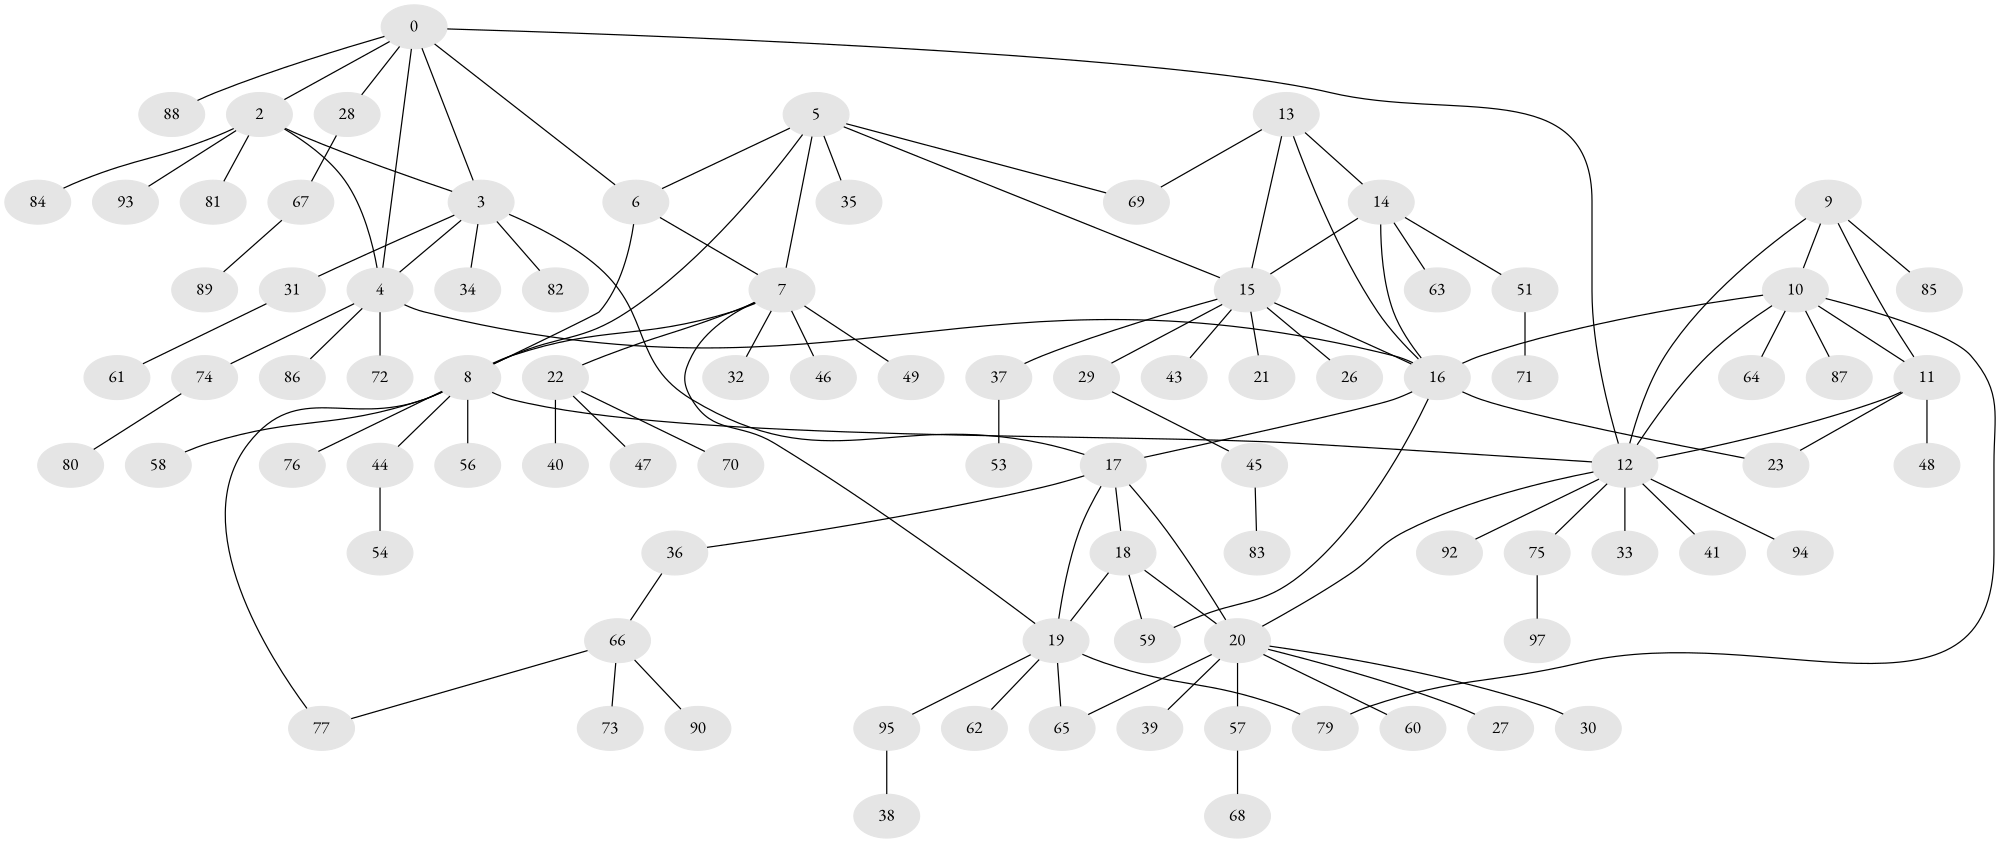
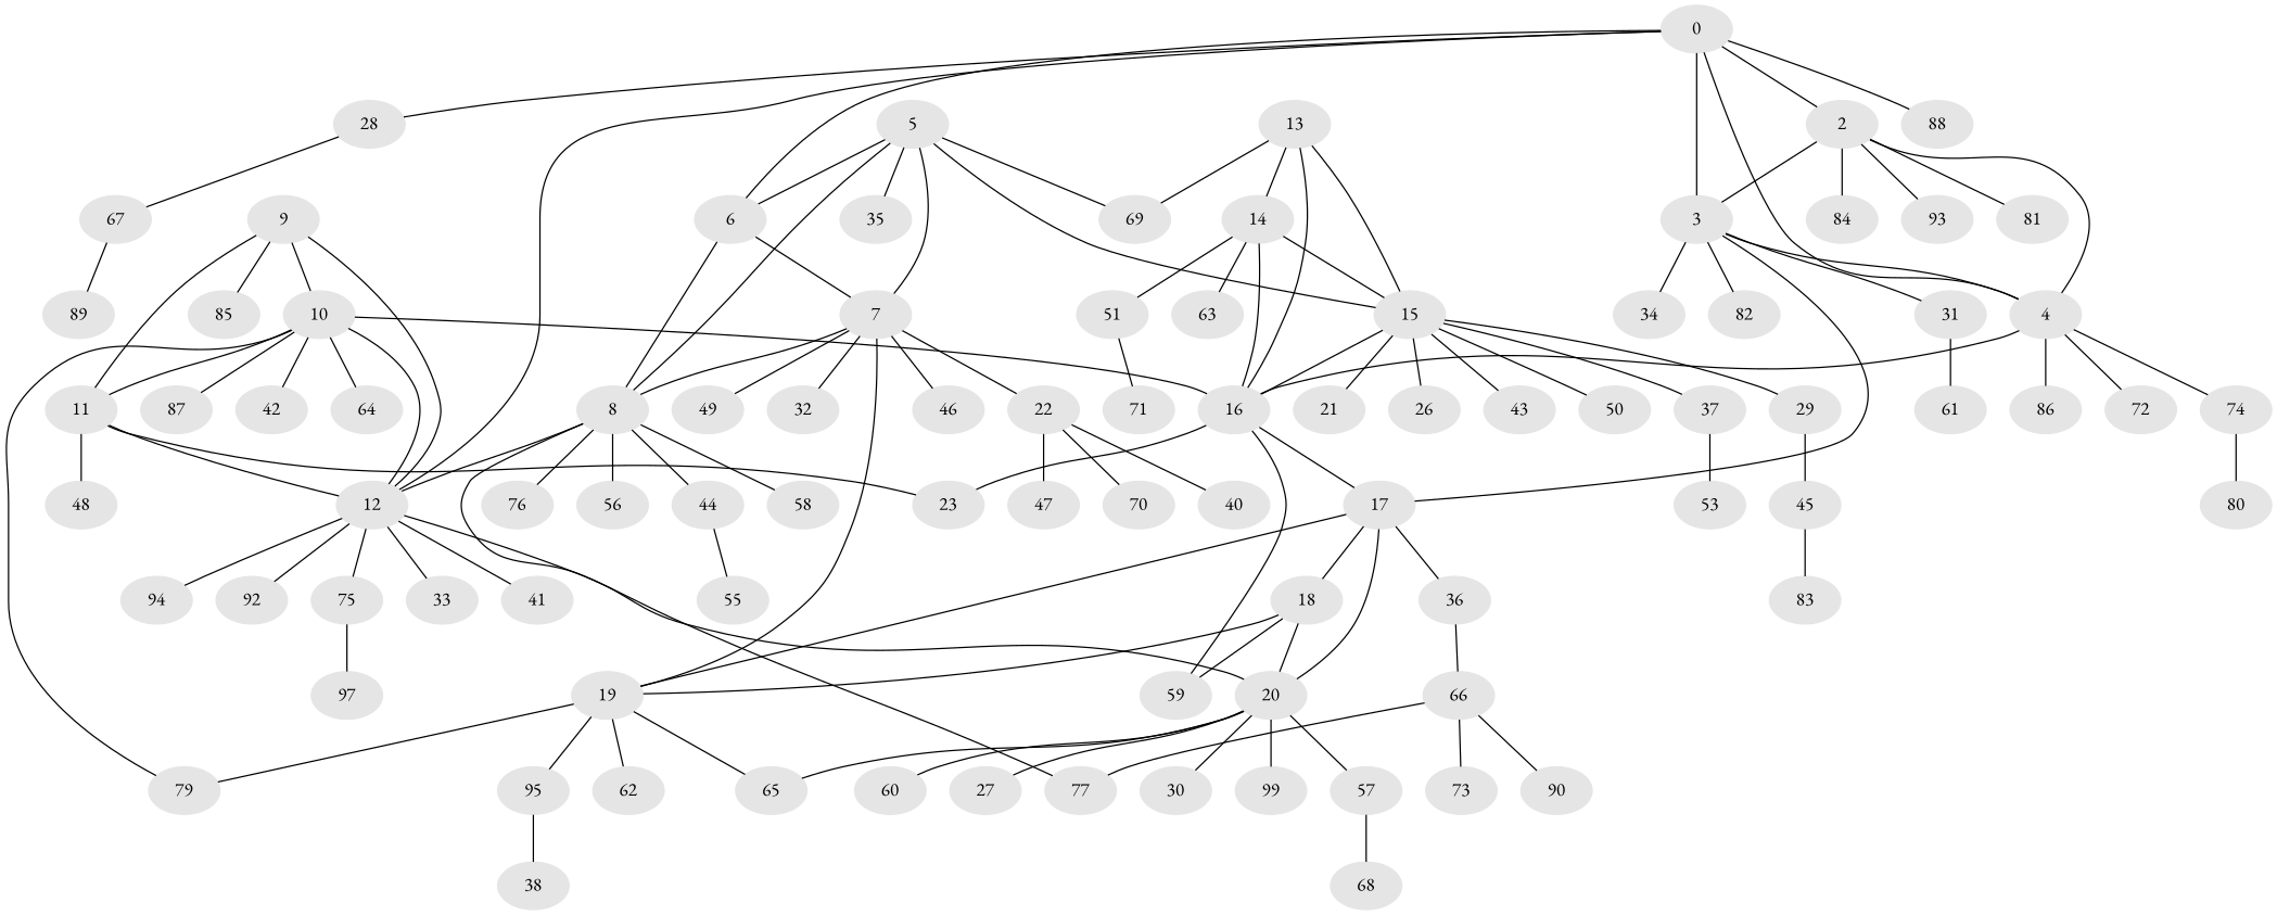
  graph {
    fontname="EB Garamond"
    node [color=gray90 fontname="EB Garamond" style=filled]
    edge [fontname="EB Garamond"]
    n1 [label=0]
    2
    3
    4
    6
    12
    28
    88
    81
    84
    93
    17
    31
    34
    82
    16
    72
    74
    86
    7
    8
    20
    33
    41
    n25 [label=94]
    75
    92
    67
    19
    18
    36
    61
    23
    59
    80
    5
    15
    35
    69
    22
    32
    46
    49
    44
    56
    58
    76
    77
    21
    26
    29
    37
    43
+   50
    79
    n56 [label=95]
    62
    65
    40
    47
    70
-   55 [label=54]
+   55
    9
    10
    11
    85
+   42
    64
    87
    48
    27
    30
-   39
+   39 [label=99]
    57
    60
    n76 [label=97]
    13
    14
    51
    63
    71
    45
    53
    66
    38
    68
    89
    83
    73
    90
    n1 -- 2
    n1 -- 3
    n1 -- 4
    n1 -- 6
    n1 -- 12
    n1 -- 28
    n1 -- 88
    2 -- 3
    2 -- 4
    2 -- 81
    2 -- 84
    2 -- 93
    3 -- 4
    3 -- 17
    3 -- 31
    3 -- 34
    3 -- 82
    4 -- 16
    4 -- 72
    4 -- 74
    4 -- 86
    6 -- 7
    6 -- 8
    12 -- 20
    12 -- 33
    12 -- 41
    12 -- n25
    12 -- 75
    12 -- 92
    28 -- 67
    17 -- 20
    17 -- 19
    17 -- 18
    17 -- 36
    31 -- 61
    16 -- 17
    16 -- 23
    16 -- 59
    74 -- 80
    7 -- 8
    7 -- 19
    7 -- 22
    7 -- 32
    7 -- 46
    7 -- 49
    8 -- 12
    8 -- 44
    8 -- 56
    8 -- 58
    8 -- 76
    8 -- 77
    20 -- 65
    20 -- 27
    20 -- 30
    20 -- 39
    20 -- 57
    20 -- 60
    75 -- n76
    67 -- 89
    19 -- 79
    19 -- n56
    19 -- 62
    19 -- 65
    18 -- 20
    18 -- 19
    18 -- 59
    36 -- 66
    5 -- 6
    5 -- 7
    5 -- 8
    5 -- 15
    5 -- 35
    5 -- 69
    15 -- 16
    15 -- 21
    15 -- 26
    15 -- 29
    15 -- 37
    15 -- 43
+   15 -- 50
    22 -- 40
    22 -- 47
    22 -- 70
    44 -- 55
    29 -- 45
    37 -- 53
    n56 -- 38
    9 -- 12
    9 -- 10
    9 -- 11
    9 -- 85
    10 -- 12
    10 -- 16
    10 -- 79
    10 -- 11
+   10 -- 42
    10 -- 64
    10 -- 87
    11 -- 12
    11 -- 23
    11 -- 48
    57 -- 68
    13 -- 16
    13 -- 15
    13 -- 69
    13 -- 14
    14 -- 16
    14 -- 15
    14 -- 51
    14 -- 63
    51 -- 71
    45 -- 83
    66 -- 77
    66 -- 73
    66 -- 90
  }
